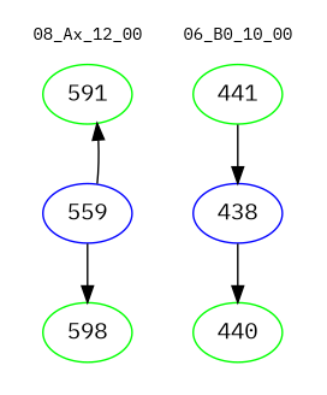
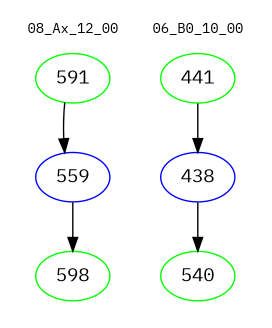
  digraph {
    fontname="IBM Plex Mono"
    node [color=green fontname="IBM Plex Mono"]
    edge [color=black fontname="IBM Plex Mono"]
    n1 [label=591]
    n2 [color=blue label=559]
    n3 [label=598]
    n4 [label=441]
    n5 [color=blue label=438]
-   n6 [label=440]
+   n6 [label=540]
    subgraph cluster_1 {
      color=white
      fontsize=10
      label="08_Ax_12_00"
      n1
      n2
      n3
    }
    subgraph cluster_2 {
      color=white
      fontsize=10
      label="06_B0_10_00"
      n4
      n5
      n6
    }
-   n2 -> n1
+   n1 -> n2
    n2 -> n3
    n4 -> n5
    n5 -> n6
  }
